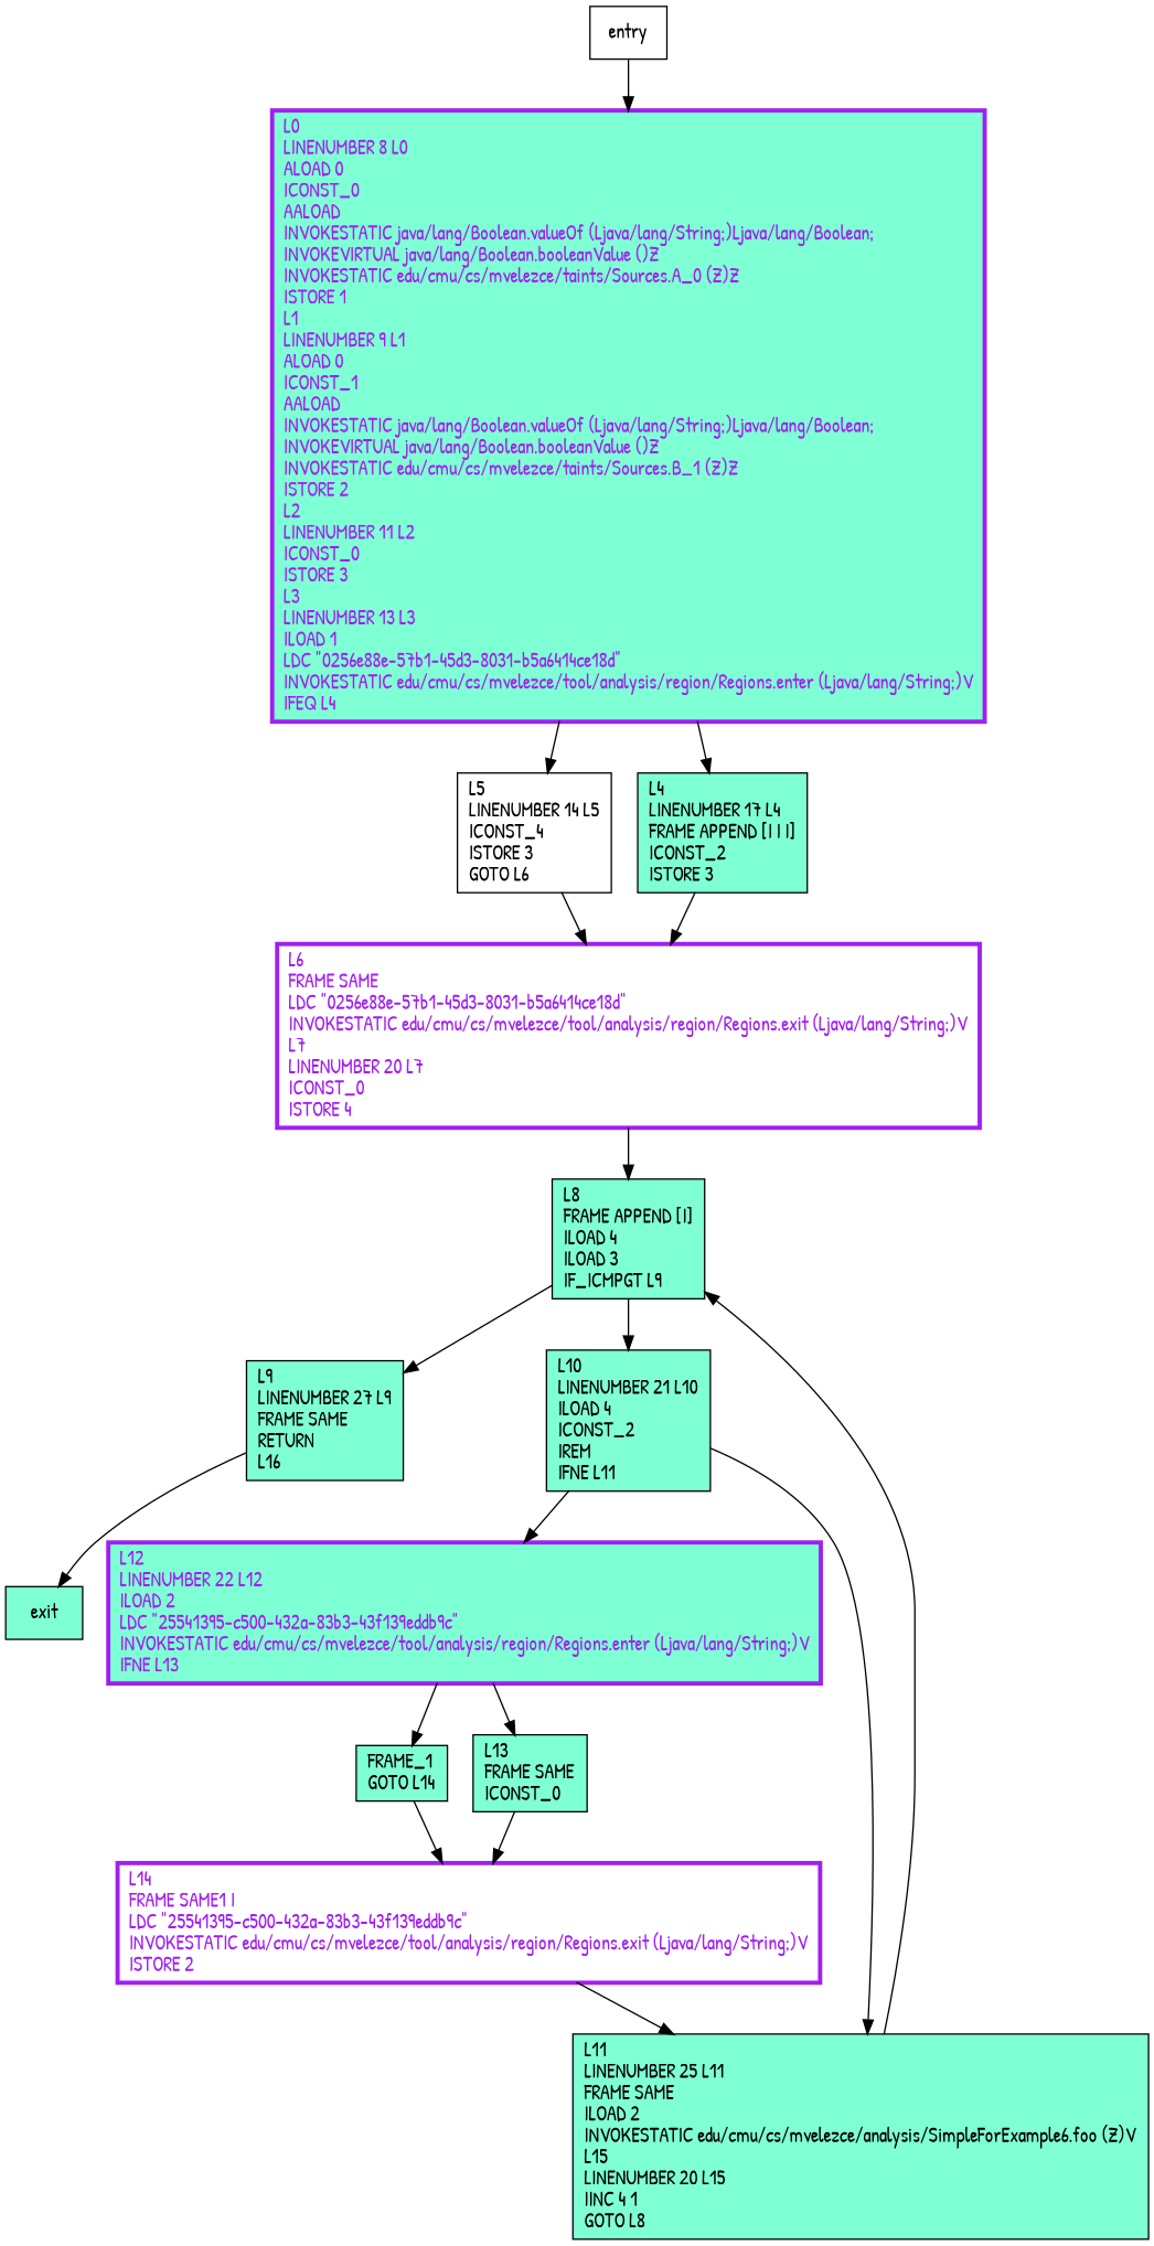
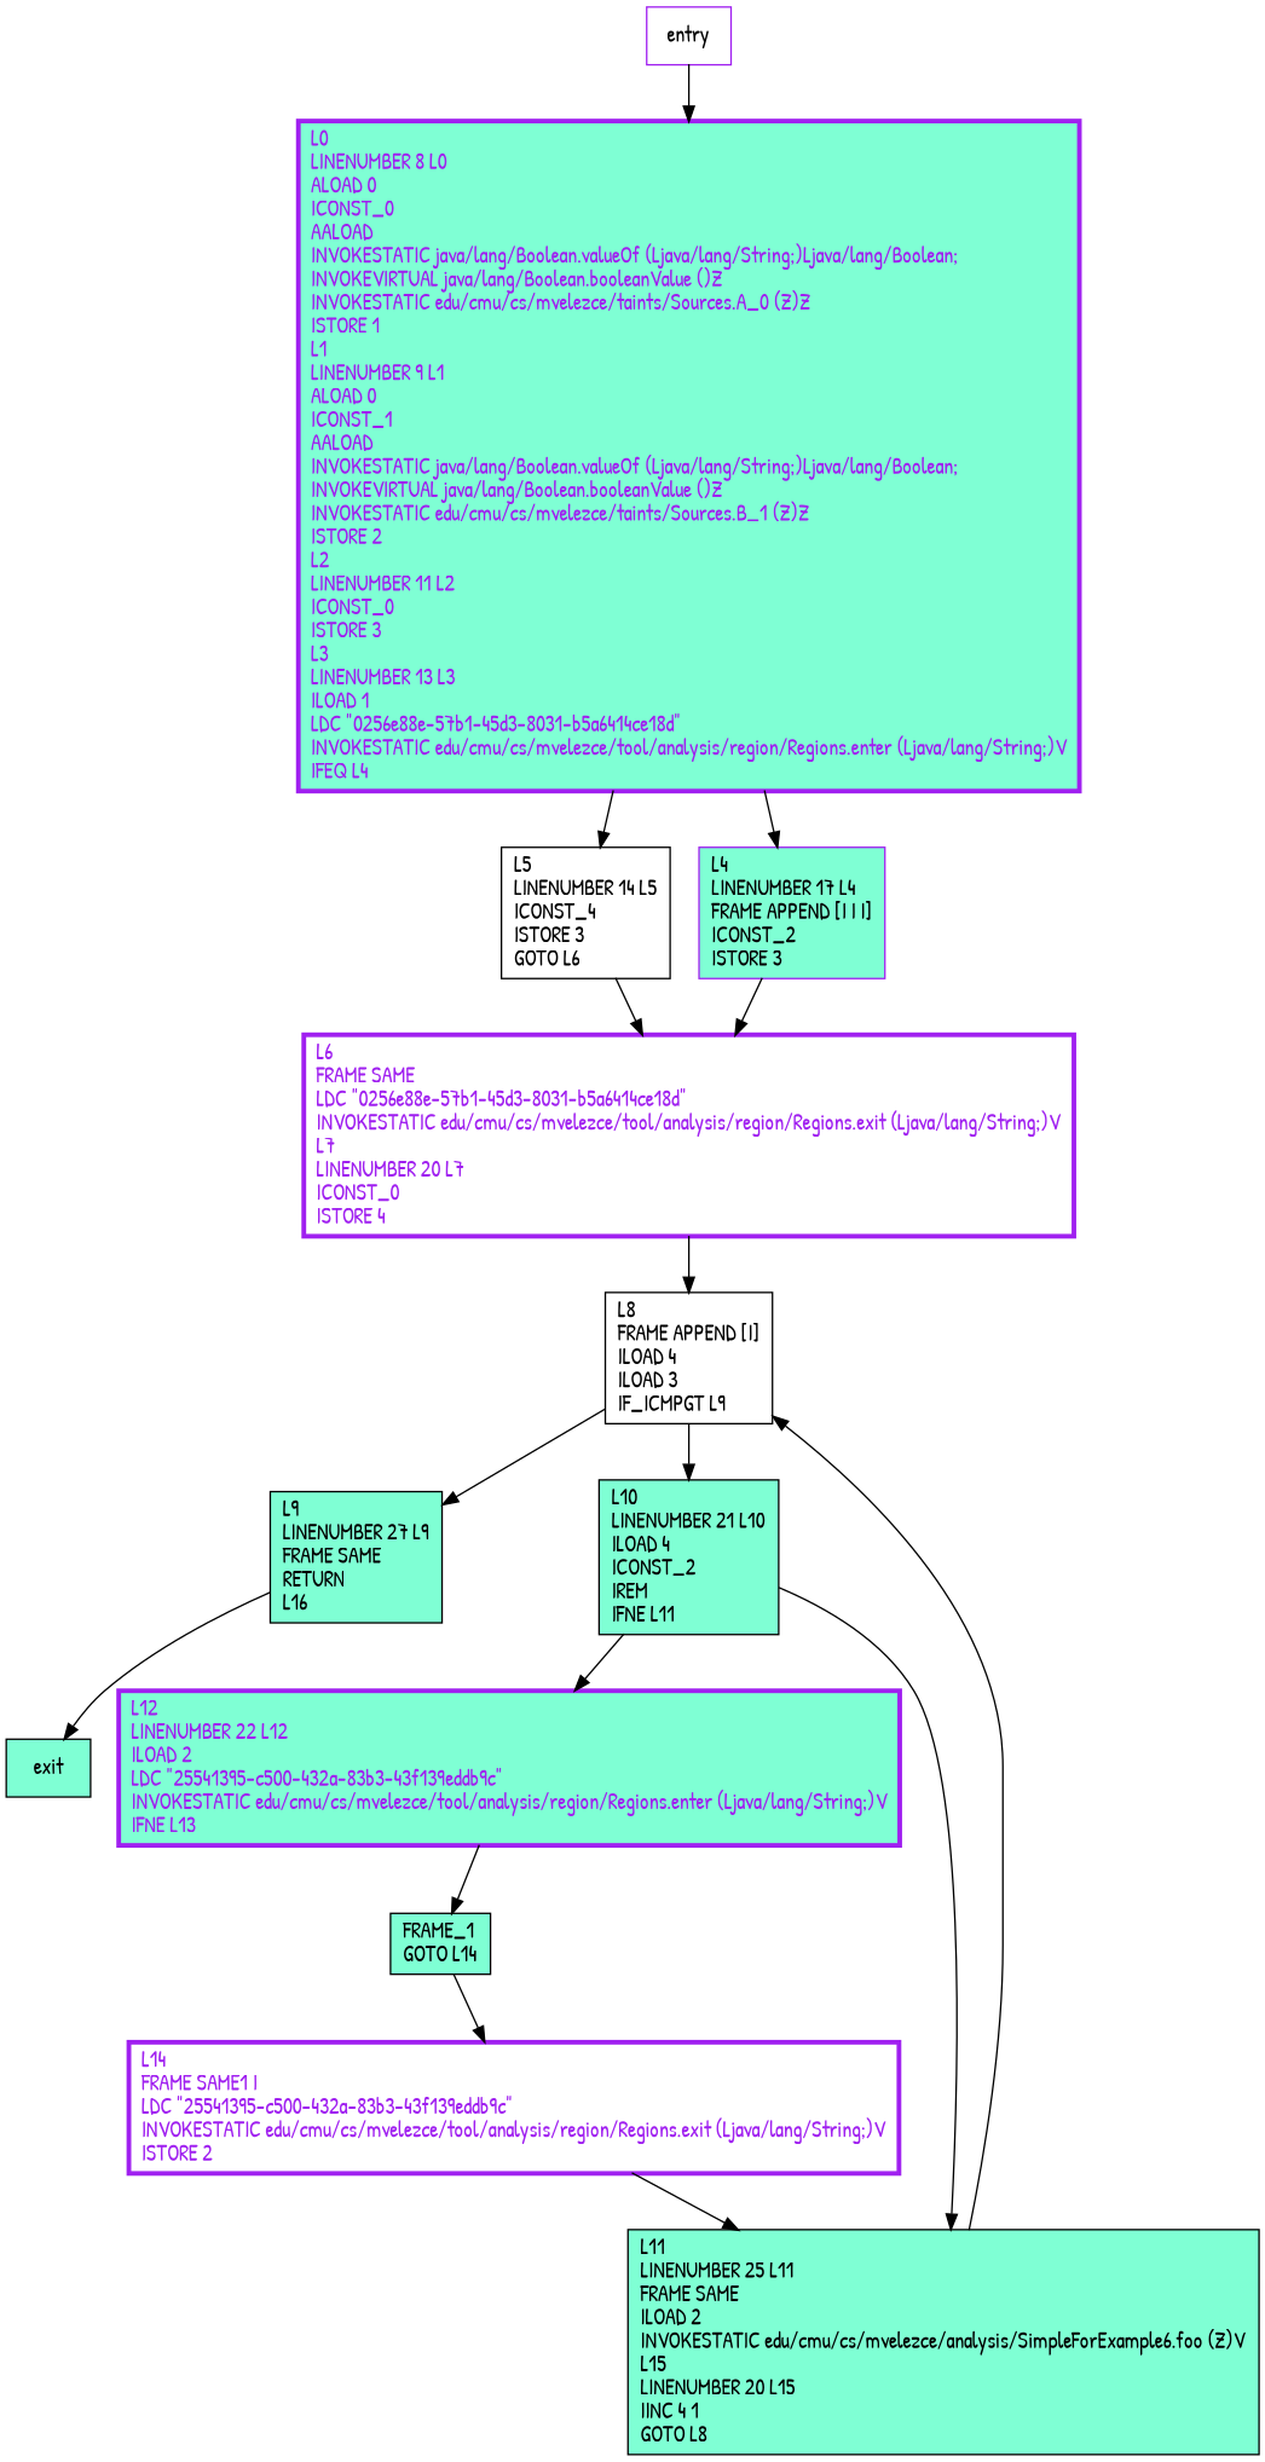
  digraph {
    fontname="Patrick Hand"
    node [fillcolor=aquamarine fontname="Patrick Hand" shape=record style=filled]
    edge [fontname="Patrick Hand"]
    n1 [fillcolor=white label="L5\lLINENUMBER 14 L5\lICONST_4\lISTORE 3\lGOTO L6\l"]
    n2 [color=purple fillcolor=white fontcolor=purple label="L6\lFRAME SAME\lLDC \"0256e88e-57b1-45d3-8031-b5a6414ce18d\"\lINVOKESTATIC edu/cmu/cs/mvelezce/tool/analysis/region/Regions.exit (Ljava/lang/String;)V\lL7\lLINENUMBER 20 L7\lICONST_0\lISTORE 4\l" penwidth=3]
-   n3 [label="L8\lFRAME APPEND [I]\lILOAD 4\lILOAD 3\lIF_ICMPGT L9\l"]
+   n3 [fillcolor=white label="L8\lFRAME APPEND [I]\lILOAD 4\lILOAD 3\lIF_ICMPGT L9\l"]
    n4 [color=purple fontcolor=purple label="L12\lLINENUMBER 22 L12\lILOAD 2\lLDC \"25541395-c500-432a-83b3-43f139eddb9c\"\lINVOKESTATIC edu/cmu/cs/mvelezce/tool/analysis/region/Regions.enter (Ljava/lang/String;)V\lIFNE L13\l" penwidth=3]
    n5 [label="FRAME_1\lGOTO L14\l"]
-   n6 [label="L13\lFRAME SAME\lICONST_0\l"]
    n7 [color=purple fillcolor=white fontcolor=purple label="L14\lFRAME SAME1 I\lLDC \"25541395-c500-432a-83b3-43f139eddb9c\"\lINVOKESTATIC edu/cmu/cs/mvelezce/tool/analysis/region/Regions.exit (Ljava/lang/String;)V\lISTORE 2\l" penwidth=3]
    n8 [label="L9\lLINENUMBER 27 L9\lFRAME SAME\lRETURN\lL16\l"]
    exit
    n10 [color=purple fontcolor=purple label="L0\lLINENUMBER 8 L0\lALOAD 0\lICONST_0\lAALOAD\lINVOKESTATIC java/lang/Boolean.valueOf (Ljava/lang/String;)Ljava/lang/Boolean;\lINVOKEVIRTUAL java/lang/Boolean.booleanValue ()Z\lINVOKESTATIC edu/cmu/cs/mvelezce/taints/Sources.A_0 (Z)Z\lISTORE 1\lL1\lLINENUMBER 9 L1\lALOAD 0\lICONST_1\lAALOAD\lINVOKESTATIC java/lang/Boolean.valueOf (Ljava/lang/String;)Ljava/lang/Boolean;\lINVOKEVIRTUAL java/lang/Boolean.booleanValue ()Z\lINVOKESTATIC edu/cmu/cs/mvelezce/taints/Sources.B_1 (Z)Z\lISTORE 2\lL2\lLINENUMBER 11 L2\lICONST_0\lISTORE 3\lL3\lLINENUMBER 13 L3\lILOAD 1\lLDC \"0256e88e-57b1-45d3-8031-b5a6414ce18d\"\lINVOKESTATIC edu/cmu/cs/mvelezce/tool/analysis/region/Regions.enter (Ljava/lang/String;)V\lIFEQ L4\l" penwidth=3]
-   n11 [label="L4\lLINENUMBER 17 L4\lFRAME APPEND [I I I]\lICONST_2\lISTORE 3\l"]
+   n11 [label="L4\lLINENUMBER 17 L4\lFRAME APPEND [I I I]\lICONST_2\lISTORE 3\l" color=purple]
    n12 [label="L11\lLINENUMBER 25 L11\lFRAME SAME\lILOAD 2\lINVOKESTATIC edu/cmu/cs/mvelezce/analysis/SimpleForExample6.foo (Z)V\lL15\lLINENUMBER 20 L15\lIINC 4 1\lGOTO L8\l"]
    n13 [label="L10\lLINENUMBER 21 L10\lILOAD 4\lICONST_2\lIREM\lIFNE L11\l"]
-   entry [fillcolor=white]
+   entry [fillcolor=white color=purple]
    n1 -> n2
    n2 -> n3
    n3 -> n8
    n3 -> n13
    n4 -> n5
-   n4 -> n6
    n5 -> n7
-   n6 -> n7
    n7 -> n12
    n8 -> exit
    n10 -> n1
    n10 -> n11
    n11 -> n2
    n12 -> n3
    n13 -> n4
    n13 -> n12
    entry -> n10
  }
